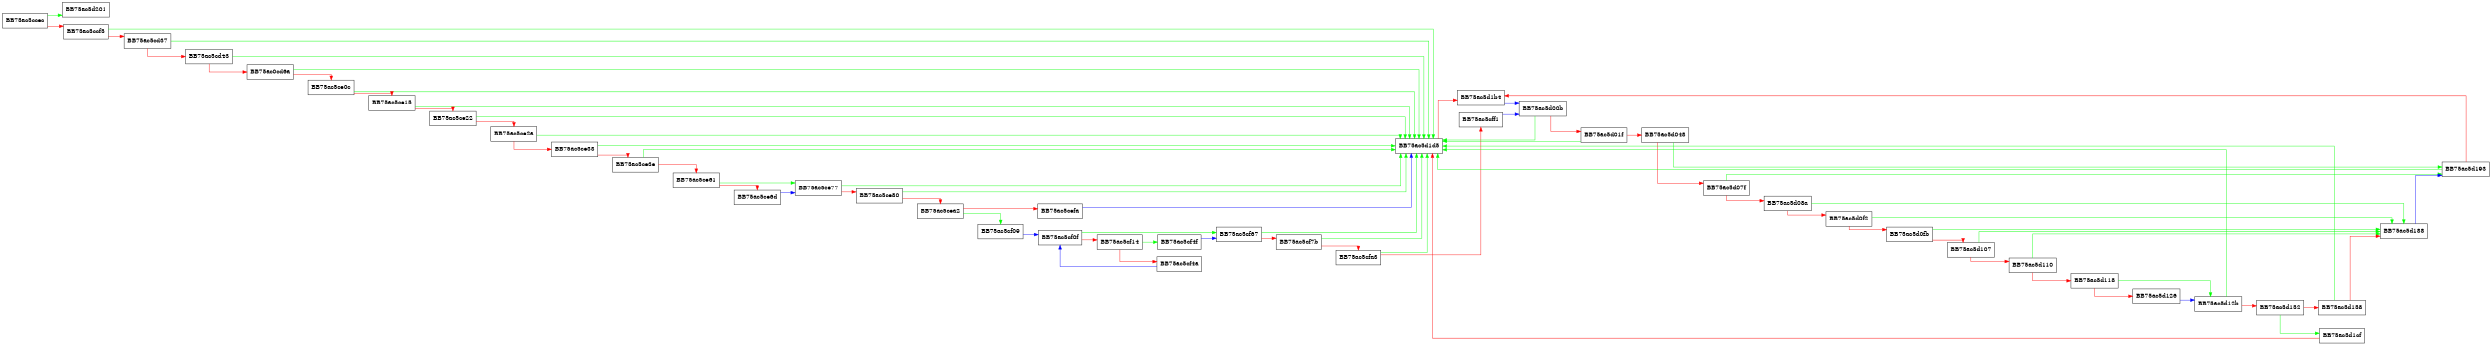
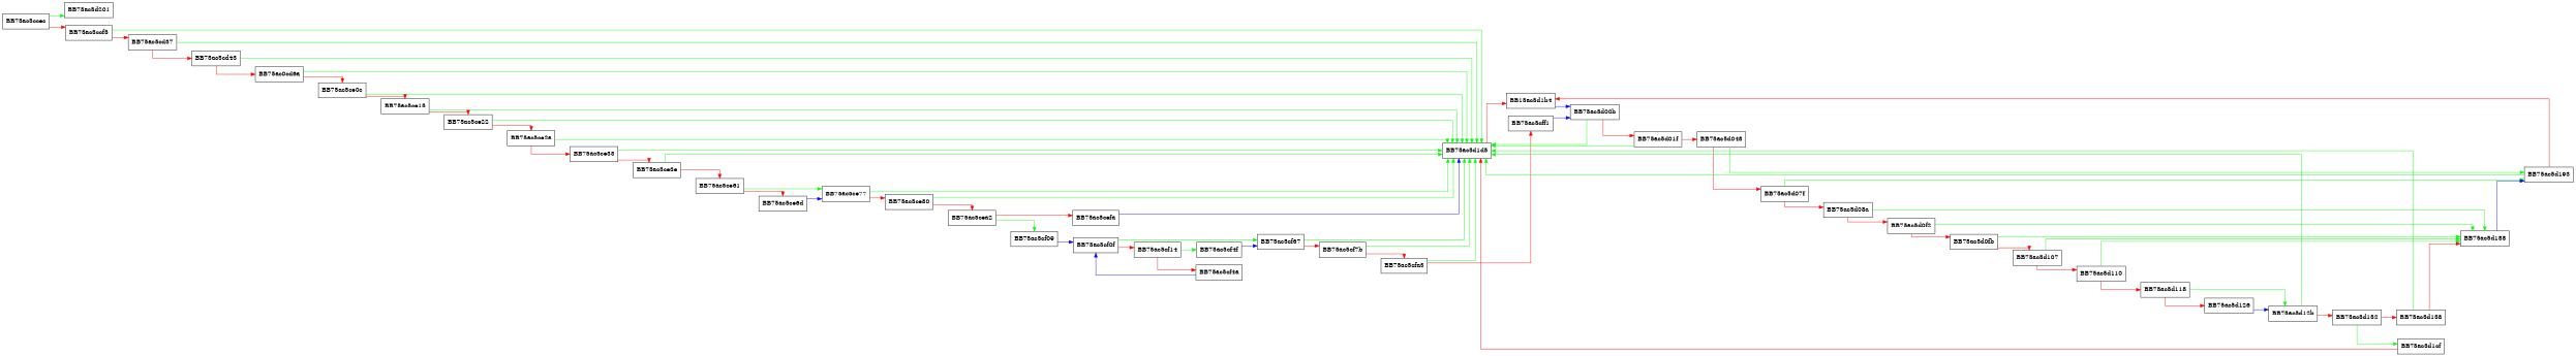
  digraph {
    rankdir=LR
    splines=ortho
    node [shape=box]
    edge [color=red]
    BB75ac5ccec
    BB75ac5d201
    BB75ac5ccf5
    BB75ac5d1d5
    BB75ac5cd37
-   BB75ac5d1b4
+   BB75ac5d1b4 [label=BB15ac5d1b4]
    BB75ac5cd43
    n8 [label=BB75ac0cd6a]
    BB75ac5ce0c
    BB75ac5ce15
    BB75ac5ce22
    BB75ac5ce2a
    BB75ac5ce33
    BB75ac5ce3e
    BB75ac5ce61
    BB75ac5ce77
    BB75ac5ce6d
    BB75ac5ce80
    BB75ac5cea2
    BB75ac5cf09
    BB75ac5cefa
    BB75ac5cf0f
    BB75ac5cf67
    BB75ac5cf14
    BB75ac5cf7b
    BB75ac5cf4f
    BB75ac5cf4a
    BB75ac5cfa3
    BB75ac5cff1
    BB75ac5d00b
    BB75ac5d01f
    BB75ac5d048
    BB75ac5d193
    BB75ac5d07f
    BB75ac5d08a
    BB75ac5d188
    BB75ac5d0f2
    BB75ac5d0fb
    BB75ac5d107
    BB75ac5d110
    BB75ac5d118
    BB75ac5d12b
    BB75ac5d126
    BB75ac5d152
    BB75ac5d1cf
    BB75ac5d158
    BB75ac5ccec -> BB75ac5d201 [color=green]
    BB75ac5ccec -> BB75ac5ccf5
    BB75ac5ccf5 -> BB75ac5d1d5 [color=green]
    BB75ac5ccf5 -> BB75ac5cd37
    BB75ac5d1d5 -> BB75ac5d1b4
    BB75ac5cd37 -> BB75ac5d1d5 [color=green]
    BB75ac5cd37 -> BB75ac5cd43
    BB75ac5d1b4 -> BB75ac5d00b [color=blue]
    BB75ac5cd43 -> BB75ac5d1d5 [color=green]
    BB75ac5cd43 -> n8
    n8 -> BB75ac5d1d5 [color=green]
    n8 -> BB75ac5ce0c
    BB75ac5ce0c -> BB75ac5d1d5 [color=green]
    BB75ac5ce0c -> BB75ac5ce15
    BB75ac5ce15 -> BB75ac5d1d5 [color=green]
    BB75ac5ce15 -> BB75ac5ce22
    BB75ac5ce22 -> BB75ac5d1d5 [color=green]
    BB75ac5ce22 -> BB75ac5ce2a
    BB75ac5ce2a -> BB75ac5d1d5 [color=green]
    BB75ac5ce2a -> BB75ac5ce33
    BB75ac5ce33 -> BB75ac5d1d5 [color=green]
    BB75ac5ce33 -> BB75ac5ce3e
    BB75ac5ce3e -> BB75ac5d1d5 [color=green]
    BB75ac5ce3e -> BB75ac5ce61
    BB75ac5ce61 -> BB75ac5ce77 [color=green]
    BB75ac5ce61 -> BB75ac5ce6d
    BB75ac5ce77 -> BB75ac5d1d5 [color=green]
    BB75ac5ce77 -> BB75ac5ce80
    BB75ac5ce6d -> BB75ac5ce77 [color=blue]
    BB75ac5ce80 -> BB75ac5d1d5 [color=green]
    BB75ac5ce80 -> BB75ac5cea2
    BB75ac5cea2 -> BB75ac5cf09 [color=green]
    BB75ac5cea2 -> BB75ac5cefa
    BB75ac5cf09 -> BB75ac5cf0f [color=blue]
    BB75ac5cefa -> BB75ac5d1d5 [color=blue]
    BB75ac5cf0f -> BB75ac5cf67 [color=green]
    BB75ac5cf0f -> BB75ac5cf14
    BB75ac5cf67 -> BB75ac5d1d5 [color=green]
    BB75ac5cf67 -> BB75ac5cf7b
    BB75ac5cf14 -> BB75ac5cf4f [color=green]
    BB75ac5cf14 -> BB75ac5cf4a
    BB75ac5cf7b -> BB75ac5d1d5 [color=green]
    BB75ac5cf7b -> BB75ac5cfa3
    BB75ac5cf4f -> BB75ac5cf67 [color=blue]
    BB75ac5cf4a -> BB75ac5cf0f [color=blue]
    BB75ac5cfa3 -> BB75ac5d1d5 [color=green]
    BB75ac5cfa3 -> BB75ac5cff1
    BB75ac5cff1 -> BB75ac5d00b [color=blue]
    BB75ac5d00b -> BB75ac5d1d5 [color=green]
    BB75ac5d00b -> BB75ac5d01f
    BB75ac5d01f -> BB75ac5d1d5 [color=green]
    BB75ac5d01f -> BB75ac5d048
    BB75ac5d048 -> BB75ac5d193 [color=green]
    BB75ac5d048 -> BB75ac5d07f
    BB75ac5d193 -> BB75ac5d1d5 [color=green]
    BB75ac5d193 -> BB75ac5d1b4
    BB75ac5d07f -> BB75ac5d193 [color=green]
    BB75ac5d07f -> BB75ac5d08a
    BB75ac5d08a -> BB75ac5d188 [color=green]
    BB75ac5d08a -> BB75ac5d0f2
    BB75ac5d188 -> BB75ac5d193 [color=blue]
    BB75ac5d0f2 -> BB75ac5d188 [color=green]
    BB75ac5d0f2 -> BB75ac5d0fb
    BB75ac5d0fb -> BB75ac5d188 [color=green]
    BB75ac5d0fb -> BB75ac5d107
    BB75ac5d107 -> BB75ac5d188 [color=green]
    BB75ac5d107 -> BB75ac5d110
    BB75ac5d110 -> BB75ac5d188 [color=green]
    BB75ac5d110 -> BB75ac5d118
    BB75ac5d118 -> BB75ac5d12b [color=green]
    BB75ac5d118 -> BB75ac5d126
    BB75ac5d12b -> BB75ac5d1d5 [color=green]
    BB75ac5d12b -> BB75ac5d152
    BB75ac5d126 -> BB75ac5d12b [color=blue]
    BB75ac5d152 -> BB75ac5d1cf [color=green]
    BB75ac5d152 -> BB75ac5d158
    BB75ac5d1cf -> BB75ac5d1d5
    BB75ac5d158 -> BB75ac5d1d5 [color=green]
    BB75ac5d158 -> BB75ac5d188
  }
